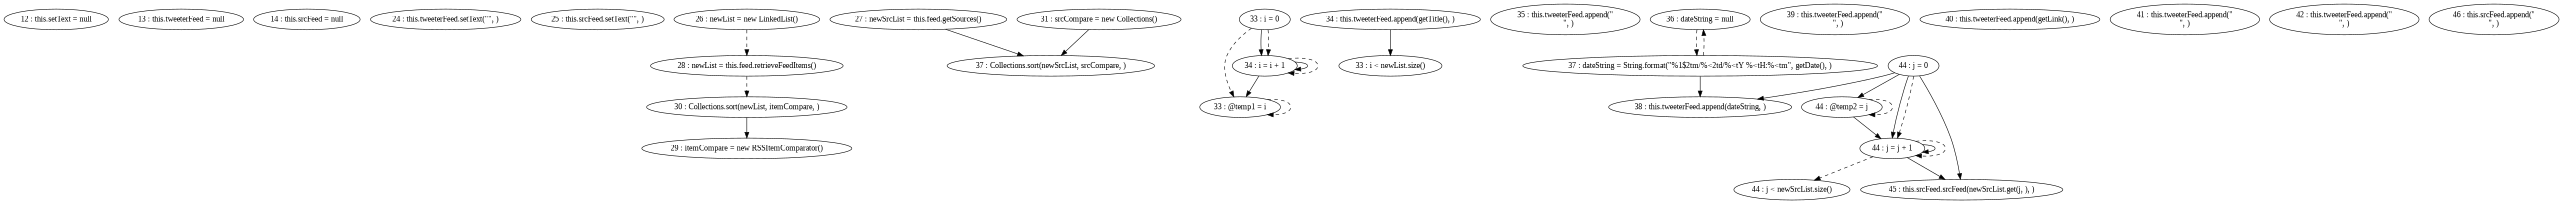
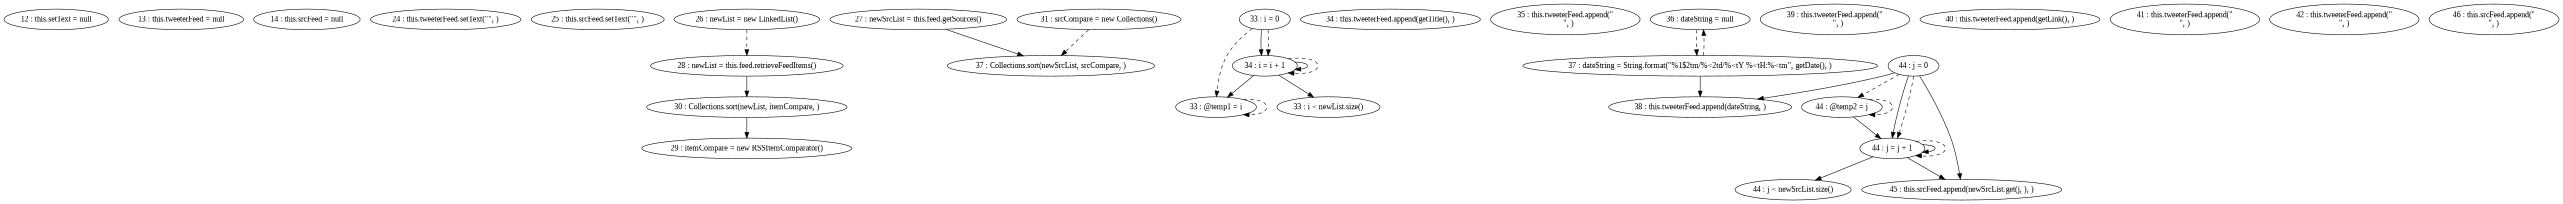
  digraph {
    fontname="Liberation Serif"
    node [fontname="Liberation Serif"]
    edge [fontname="Liberation Serif"]
    n1 [label="12 : this.setText = null"]
    "13 : this.tweeterFeed = null"
    "14 : this.srcFeed = null"
    "24 : this.tweeterFeed.setText(\"\", )"
    "25 : this.srcFeed.setText(\"\", )"
    "26 : newList = new LinkedList()"
    "28 : newList = this.feed.retrieveFeedItems()"
    "30 : Collections.sort(newList, itemCompare, )"
    "29 : itemCompare = new RSSItemComparator()"
    n10 [label="37 : Collections.sort(newSrcList, srcCompare, )"]
    "27 : newSrcList = this.feed.getSources()"
    n12 [label="31 : srcCompare = new Collections()"]
    "33 : i = 0"
    "33 : @temp1 = i"
    n15 [label="34 : i = i + 1"]
    "33 : i < newList.size()"
    "34 : this.tweeterFeed.append(getTitle(), )"
    "35 : this.tweeterFeed.append(\"\n   \", )"
    "36 : dateString = null"
    "37 : dateString = String.format(\"%1$2tm/%<2td/%<tY %<tH:%<tm\", getDate(), )"
    "38 : this.tweeterFeed.append(dateString, )"
    "39 : this.tweeterFeed.append(\"\n   \", )"
    "40 : this.tweeterFeed.append(getLink(), )"
    "41 : this.tweeterFeed.append(\"\n\", )"
    "42 : this.tweeterFeed.append(\"\n\", )"
    "44 : j = 0"
    "44 : @temp2 = j"
-   "45 : this.srcFeed.append(newSrcList.get(j, ), )" [label="45 : this.srcFeed.srcFeed(newSrcList.get(j, ), )"]
+   "45 : this.srcFeed.append(newSrcList.get(j, ), )"
    "44 : j = j + 1"
    "44 : j < newSrcList.size()"
    "46 : this.srcFeed.append(\"\n\", )"
    "26 : newList = new LinkedList()" -> "28 : newList = this.feed.retrieveFeedItems()" [style=dashed]
-   "28 : newList = this.feed.retrieveFeedItems()" -> "30 : Collections.sort(newList, itemCompare, )" [style=dashed]
+   "28 : newList = this.feed.retrieveFeedItems()" -> "30 : Collections.sort(newList, itemCompare, )"
    "30 : Collections.sort(newList, itemCompare, )" -> "29 : itemCompare = new RSSItemComparator()"
    "27 : newSrcList = this.feed.getSources()" -> n10
-   n12 -> n10
+   n12 -> n10 [style=dashed]
    "33 : i = 0" -> "33 : @temp1 = i" [style=dashed]
    "33 : i = 0" -> n15
    "33 : i = 0" -> n15 [style=dashed]
    "33 : @temp1 = i" -> "33 : @temp1 = i" [style=dashed]
    n15 -> "33 : @temp1 = i"
    n15 -> n15
    n15 -> n15 [style=dashed]
-   "34 : this.tweeterFeed.append(getTitle(), )" -> "33 : i < newList.size()"
+   n15 -> "33 : i < newList.size()"
    "36 : dateString = null" -> "37 : dateString = String.format(\"%1$2tm/%<2td/%<tY %<tH:%<tm\", getDate(), )" [style=dashed]
    "37 : dateString = String.format(\"%1$2tm/%<2td/%<tY %<tH:%<tm\", getDate(), )" -> "36 : dateString = null" [style=dashed]
    "37 : dateString = String.format(\"%1$2tm/%<2td/%<tY %<tH:%<tm\", getDate(), )" -> "38 : this.tweeterFeed.append(dateString, )"
    "44 : j = 0" -> "38 : this.tweeterFeed.append(dateString, )"
-   "44 : j = 0" -> "44 : @temp2 = j"
+   "44 : j = 0" -> "44 : @temp2 = j" [style=dashed]
    "44 : j = 0" -> "45 : this.srcFeed.append(newSrcList.get(j, ), )"
    "44 : j = 0" -> "44 : j = j + 1"
    "44 : j = 0" -> "44 : j = j + 1" [style=dashed]
    "44 : @temp2 = j" -> "44 : @temp2 = j" [style=dashed]
    "44 : @temp2 = j" -> "44 : j = j + 1"
    "44 : j = j + 1" -> "45 : this.srcFeed.append(newSrcList.get(j, ), )"
    "44 : j = j + 1" -> "44 : j = j + 1"
    "44 : j = j + 1" -> "44 : j = j + 1" [style=dashed]
-   "44 : j = j + 1" -> "44 : j < newSrcList.size()" [style=dashed]
+   "44 : j = j + 1" -> "44 : j < newSrcList.size()"
  }
